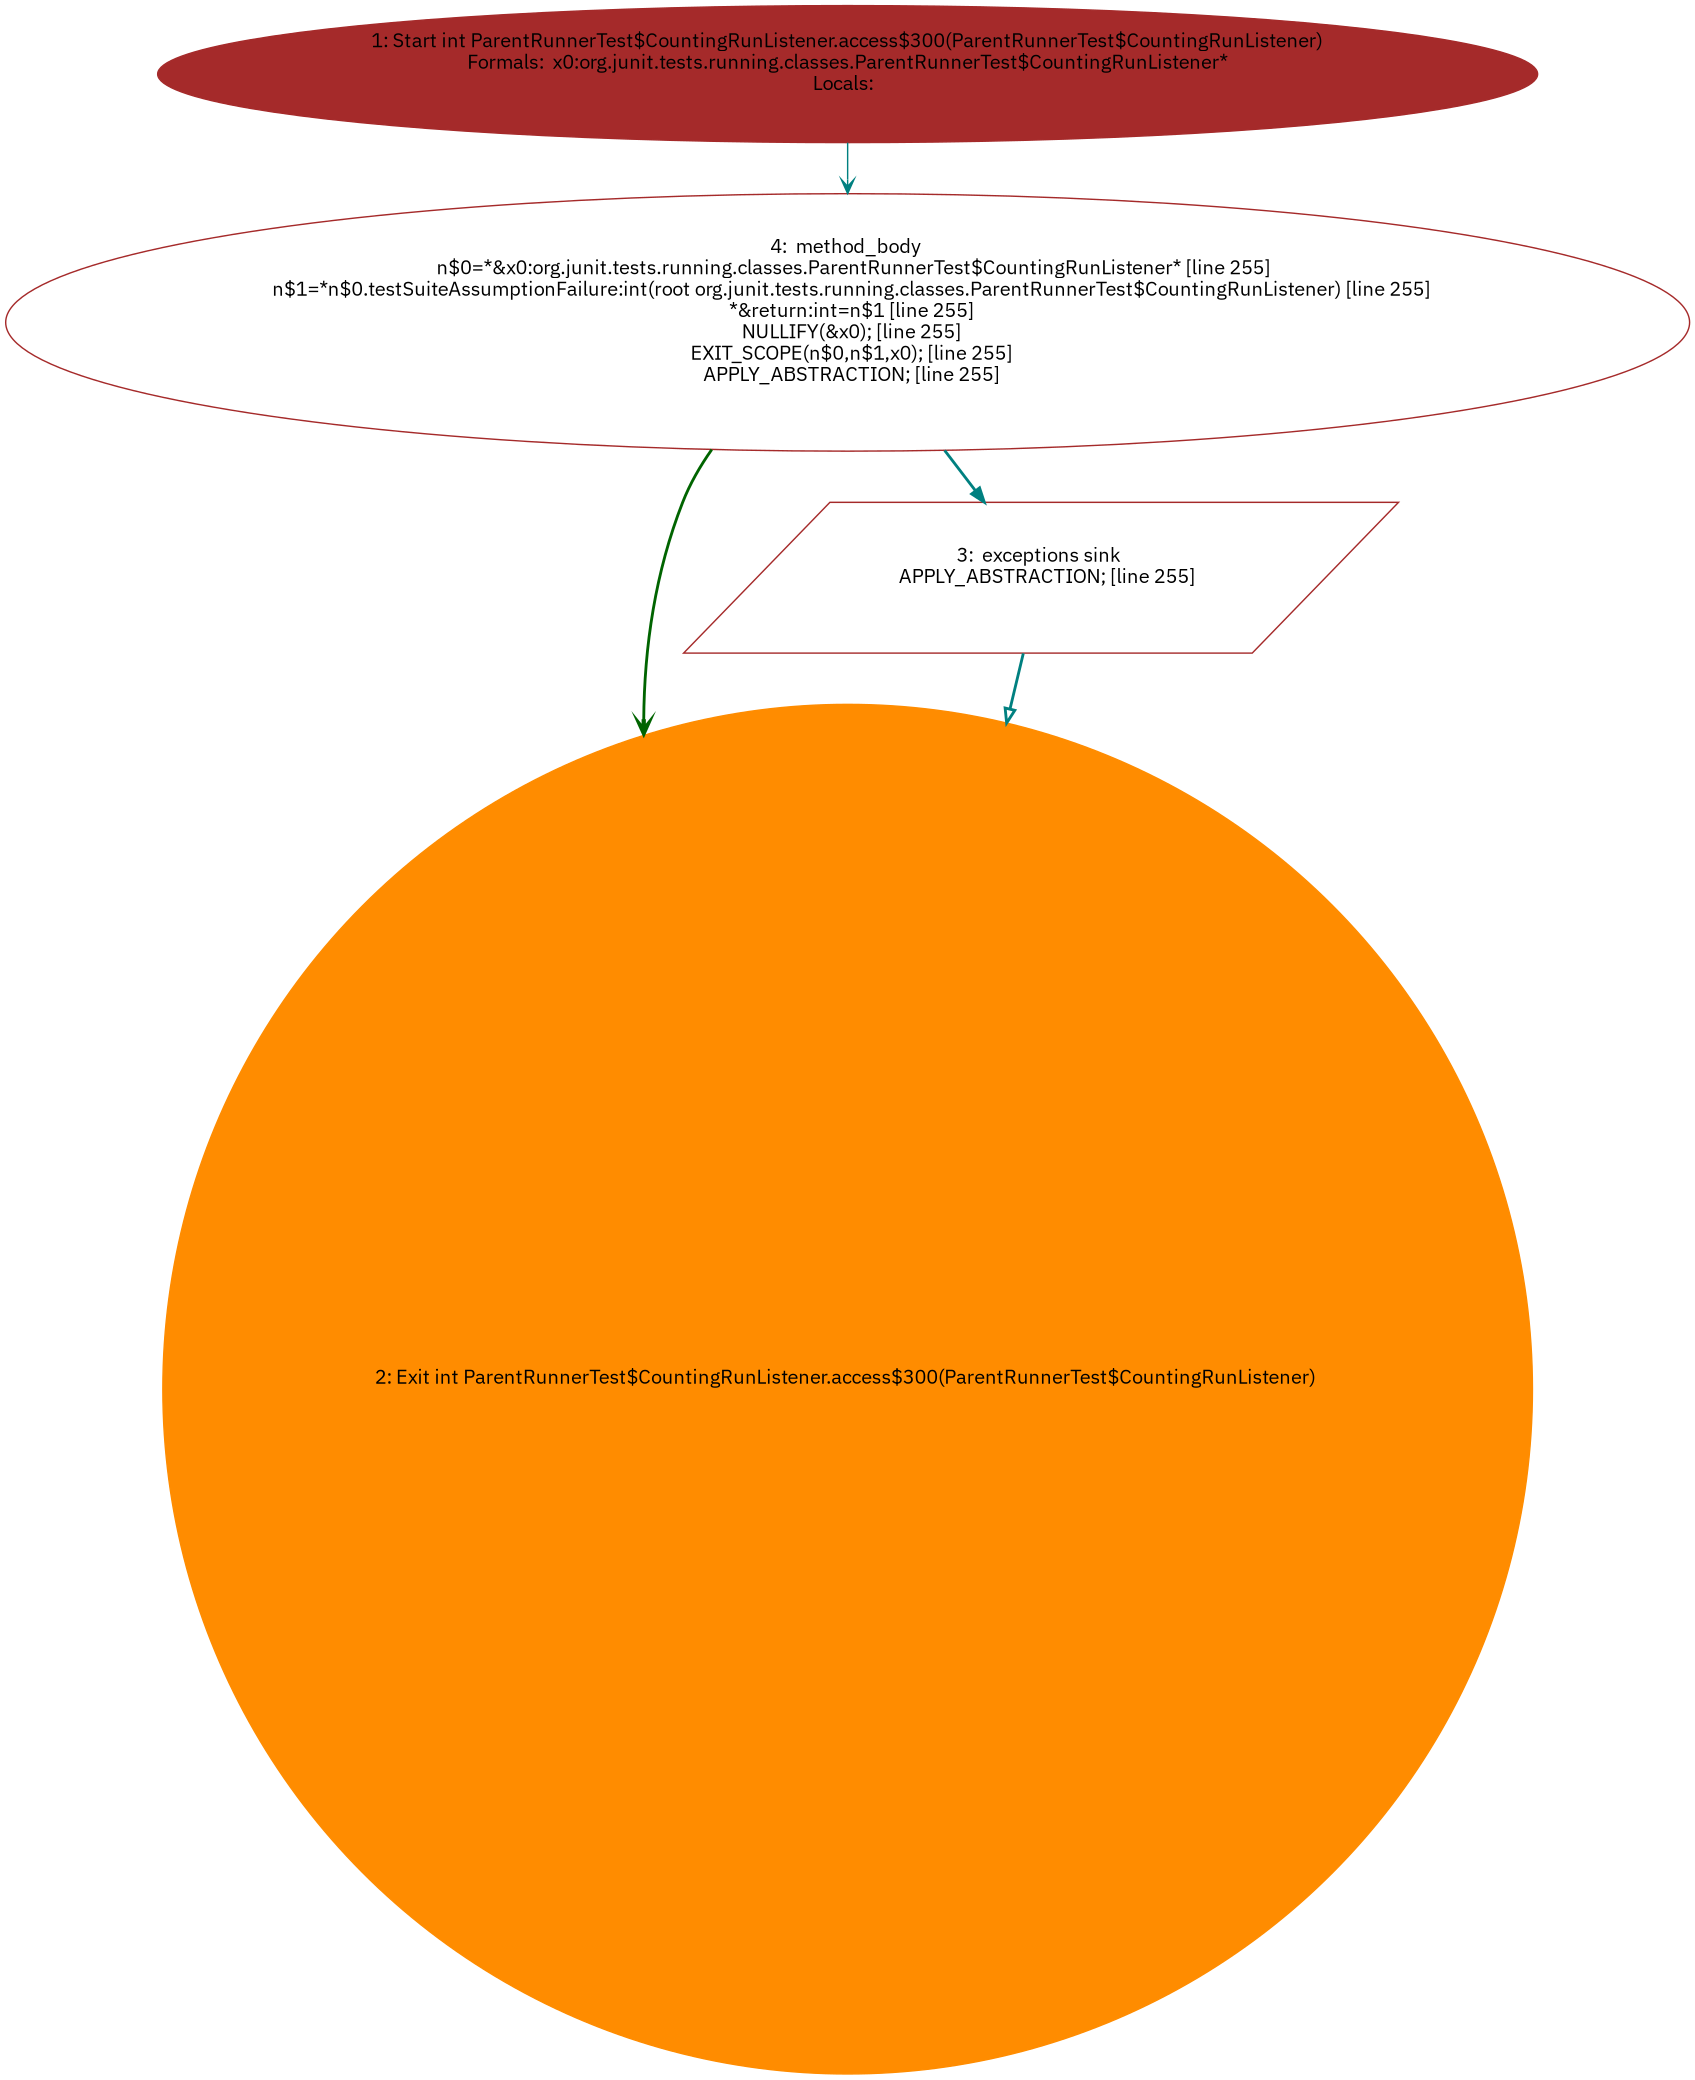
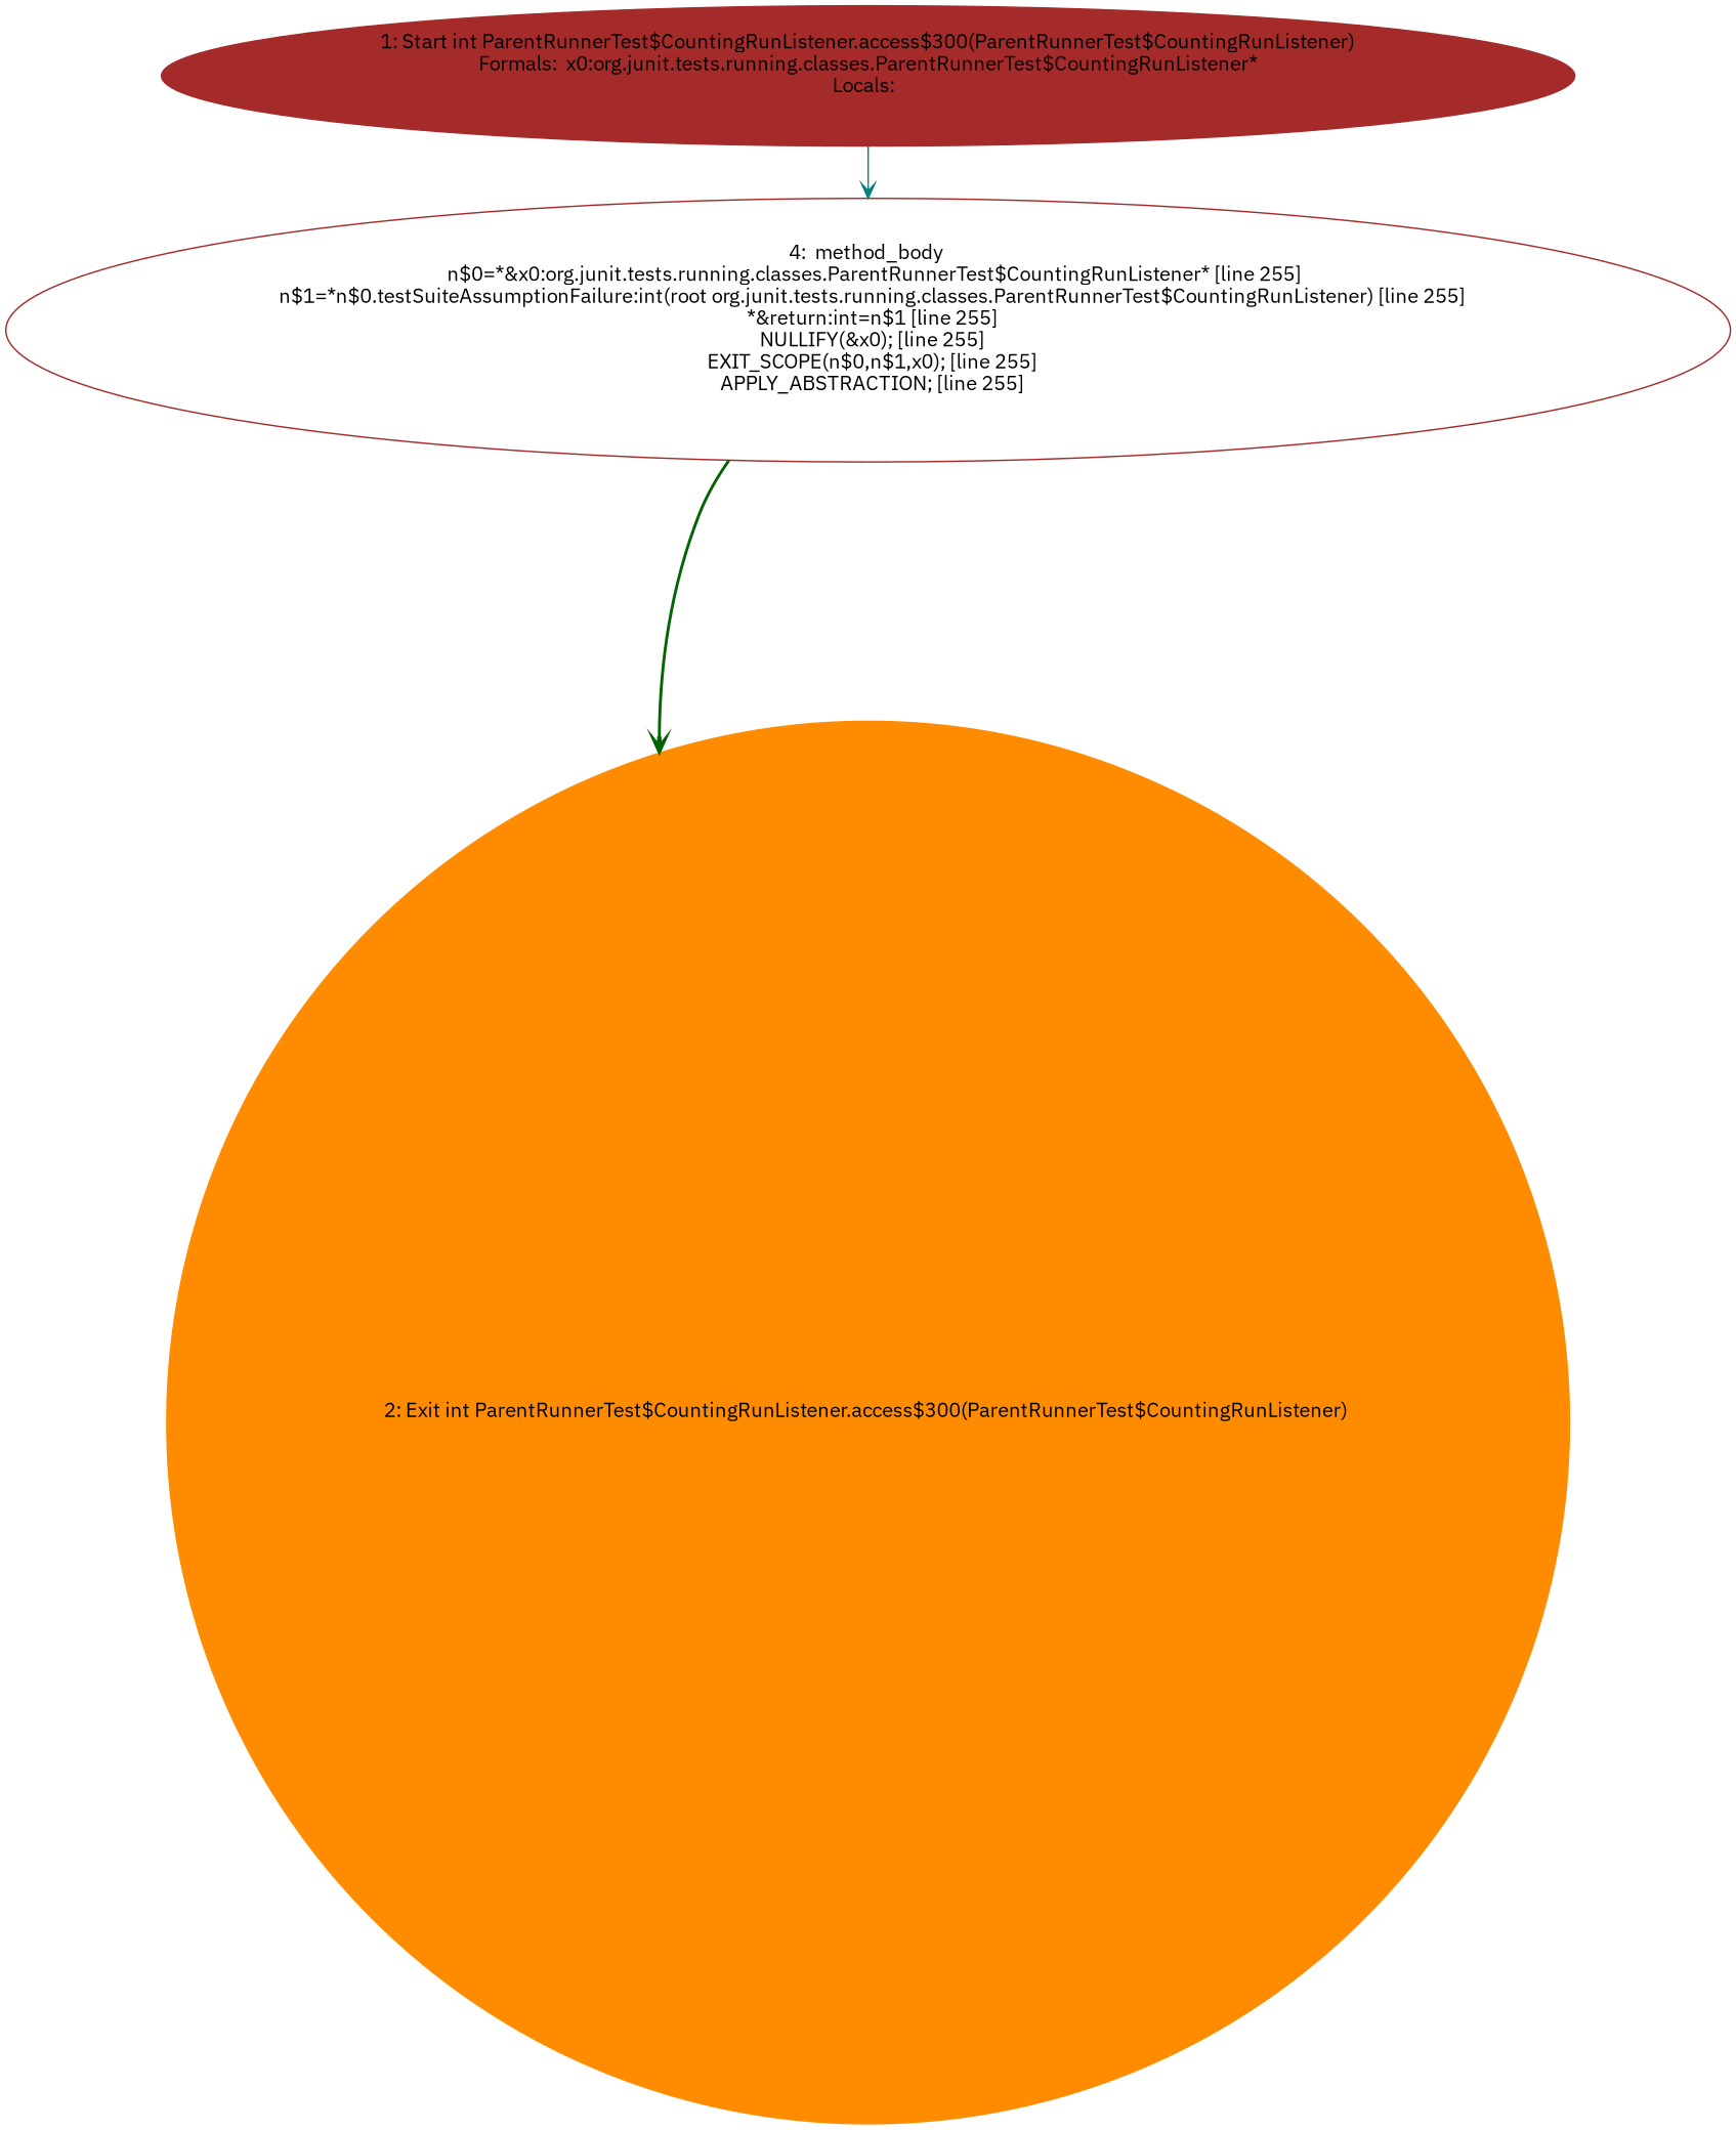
  digraph {
    fontname="IBM Plex Sans"
    node [color=brown shape=ellipse fontname="IBM Plex Sans"]
    edge [color=teal style=bold arrowhead=vee fontname="IBM Plex Sans"]
    n1 [label="1: Start int ParentRunnerTest$CountingRunListener.access$300(ParentRunnerTest$CountingRunListener)\nFormals:  x0:org.junit.tests.running.classes.ParentRunnerTest$CountingRunListener*\nLocals:  \n  " style=filled]
    n2 [label="4:  method_body \n   n$0=*&x0:org.junit.tests.running.classes.ParentRunnerTest$CountingRunListener* [line 255]\n  n$1=*n$0.testSuiteAssumptionFailure:int(root org.junit.tests.running.classes.ParentRunnerTest$CountingRunListener) [line 255]\n  *&return:int=n$1 [line 255]\n  NULLIFY(&x0); [line 255]\n  EXIT_SCOPE(n$0,n$1,x0); [line 255]\n  APPLY_ABSTRACTION; [line 255]\n "]
    n3 [color=darkorange label="2: Exit int ParentRunnerTest$CountingRunListener.access$300(ParentRunnerTest$CountingRunListener) \n  " style=filled shape=circle]
-   n4 [label="3:  exceptions sink \n   APPLY_ABSTRACTION; [line 255]\n " shape=parallelogram]
    n1 -> n2 [style=solid]
    n2 -> n3 [color=darkgreen]
-   n2 -> n4 [arrowhead=normal]
-   n4 -> n3 [arrowhead=onormal]
  }
